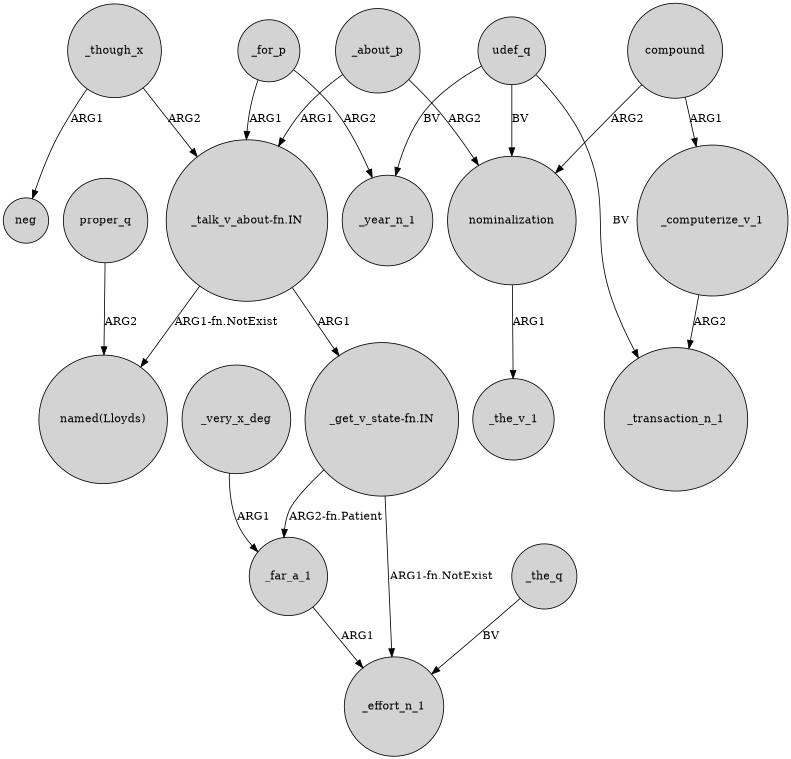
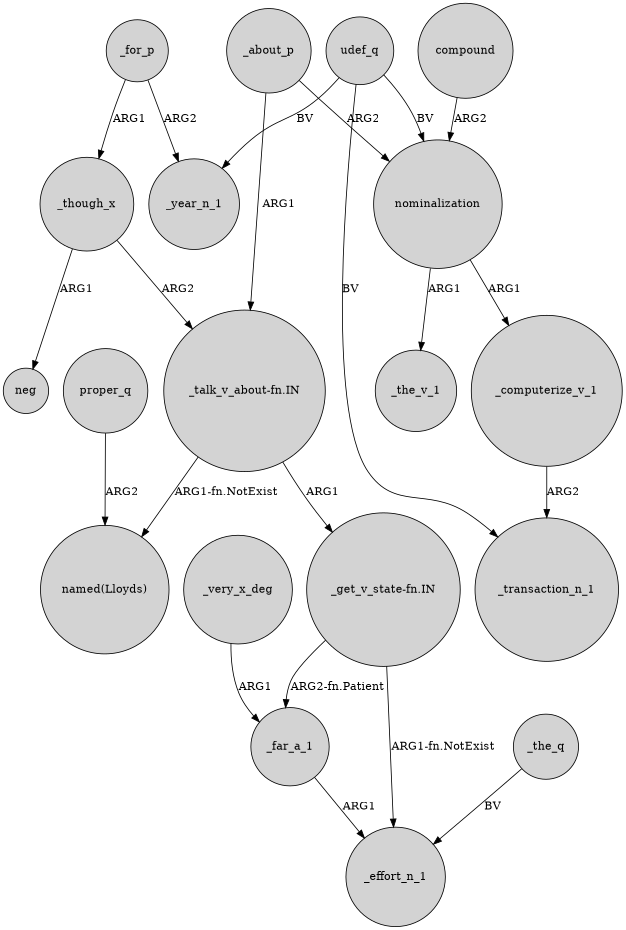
  digraph {
    node [shape=circle style=filled]
    _though_x
    "_talk_v_about-fn.IN"
    neg
    "named(Lloyds)"
    "_get_v_state-fn.IN"
    _effort_n_1
    _far_a_1
    _about_p
    nominalization
    _computerize_v_1
    n11 [label=_the_v_1]
    _for_p
    _year_n_1
    _the_q
    _transaction_n_1
    compound
    udef_q
    _very_x_deg
    proper_q
    _though_x -> "_talk_v_about-fn.IN" [label=ARG2]
    _though_x -> neg [label=ARG1]
    "_talk_v_about-fn.IN" -> "named(Lloyds)" [label="ARG1-fn.NotExist"]
    "_talk_v_about-fn.IN" -> "_get_v_state-fn.IN" [label=ARG1]
    "_get_v_state-fn.IN" -> _effort_n_1 [label="ARG1-fn.NotExist"]
    "_get_v_state-fn.IN" -> _far_a_1 [label="ARG2-fn.Patient"]
    _far_a_1 -> _effort_n_1 [label=ARG1]
    _about_p -> "_talk_v_about-fn.IN" [label=ARG1]
    _about_p -> nominalization [label=ARG2]
-   compound -> _computerize_v_1 [label=ARG1]
+   nominalization -> _computerize_v_1 [label=ARG1]
    nominalization -> n11 [label=ARG1]
    _computerize_v_1 -> _transaction_n_1 [label=ARG2]
-   _for_p -> "_talk_v_about-fn.IN" [label=ARG1]
+   _for_p -> _though_x [label=ARG1]
    _for_p -> _year_n_1 [label=ARG2]
    _the_q -> _effort_n_1 [label=BV]
    compound -> nominalization [label=ARG2]
    udef_q -> nominalization [label=BV]
    udef_q -> _year_n_1 [label=BV]
    udef_q -> _transaction_n_1 [label=BV]
    _very_x_deg -> _far_a_1 [label=ARG1]
    proper_q -> "named(Lloyds)" [label=ARG2]
  }
